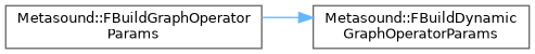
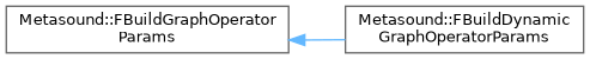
  digraph {
    rankdir=LR
    node [color=grey40 fillcolor=white fontname=Helvetica fontsize=10 shape=box style=filled]
    n1 [height=0.2 label="Metasound::FBuildGraphOperator\lParams" width=0.4]
    n2 [height=0.2 label="Metasound::FBuildDynamic\lGraphOperatorParams" width=0.4]
-   n2 -> n1 [color=steelblue1 dir=back fontname=Helvetica fontsize=10 labelfontname=Helvetica labelfontsize=10 style=solid]
+   n1 -> n2 [color=steelblue1 dir=back fontname=Helvetica fontsize=10 labelfontname=Helvetica labelfontsize=10 style=solid]
  }
